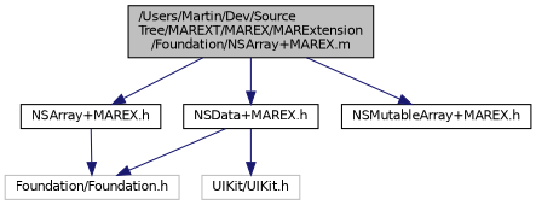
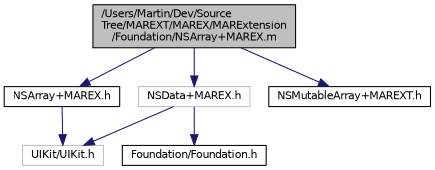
  digraph {
    node [color=black fillcolor=white fontname=Helvetica fontsize=10 shape=record style=filled]
    edge [color=midnightblue fontname=Helvetica fontsize=10 labelfontname=Helvetica labelfontsize=10 style=solid]
    n1 [fillcolor=grey75 fontcolor=black height=0.2 label="/Users/Martin/Dev/Source\lTree/MAREXT/MAREX/MARExtension\l/Foundation/NSArray+MAREX.m" width=0.4]
    n2 [height=0.2 label="NSArray+MAREX.h" width=0.4]
-   n3 [height=0.2 label="NSData+MAREX.h" width=0.4]
-   n4 [height=0.2 label="NSMutableArray+MAREX.h" width=0.4]
-   n5 [color=grey75 height=0.2 label="Foundation/Foundation.h" width=0.4]
+   n3 [color=grey75 height=0.2 label="NSData+MAREX.h" width=0.4]
+   n4 [height=0.2 label="NSMutableArray+MAREXT.h" width=0.4]
+   n5 [height=0.2 label="Foundation/Foundation.h" width=0.4]
    n6 [color=grey75 height=0.2 label="UIKit/UIKit.h" width=0.4]
    n1 -> n2
    n1 -> n3
    n1 -> n4
-   n2 -> n5
+   n2 -> n6
    n3 -> n5
    n3 -> n6
  }
